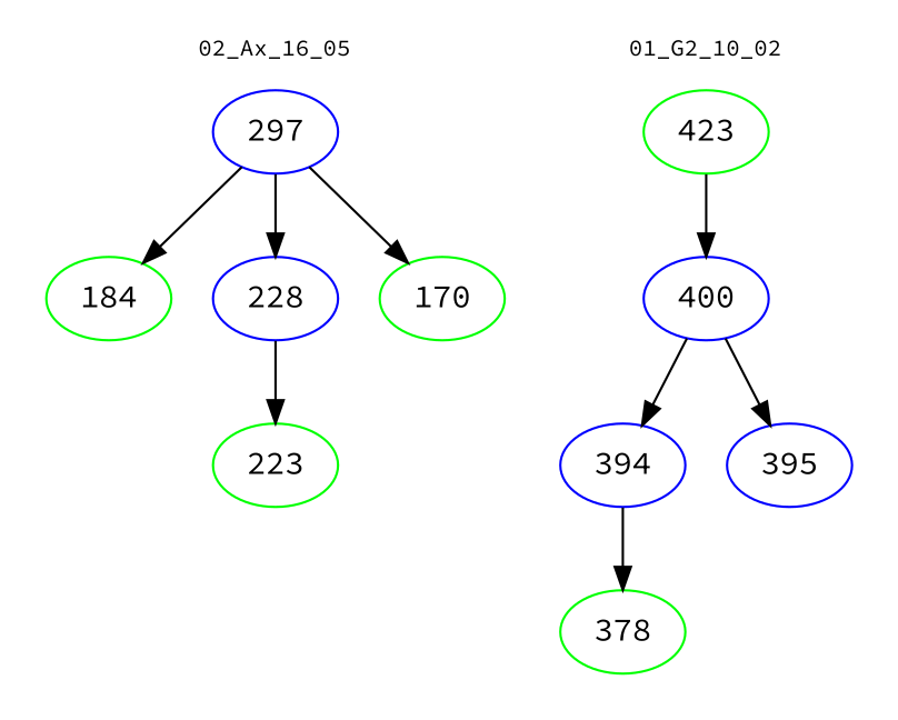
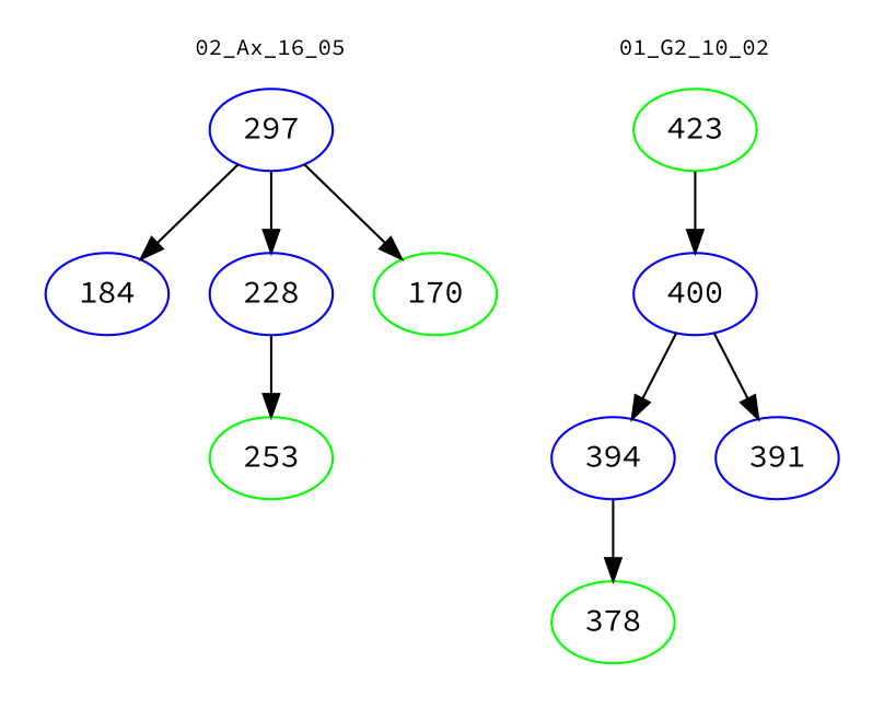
  digraph {
    fontname="Source Code Pro"
    node [color=blue fontname="Source Code Pro"]
    edge [color=black fontname="Source Code Pro"]
    n1 [label=297]
-   n2 [color=green label=184]
+   n2 [label=184]
    n3 [label=228]
    n4 [color=green label=170]
-   n5 [color=green label=223]
+   n5 [color=green label=253]
    n6 [label=400]
    n7 [label=394]
    n8 [color=green label=423]
-   n9 [label=395]
+   n9 [label=391]
    n10 [color=green label=378]
    subgraph cluster_1 {
      color=white
      fontsize=10
      label="02_Ax_16_05"
      n1
      n2
      n3
      n4
      n5
    }
    subgraph cluster_2 {
      color=white
      fontsize=10
      label="01_G2_10_02"
      n6
      n7
      n8
      n9
      n10
    }
    n1 -> n2
    n1 -> n3
    n1 -> n4
    n3 -> n5
    n6 -> n7
    n6 -> n9
    n7 -> n10
    n8 -> n6
  }
